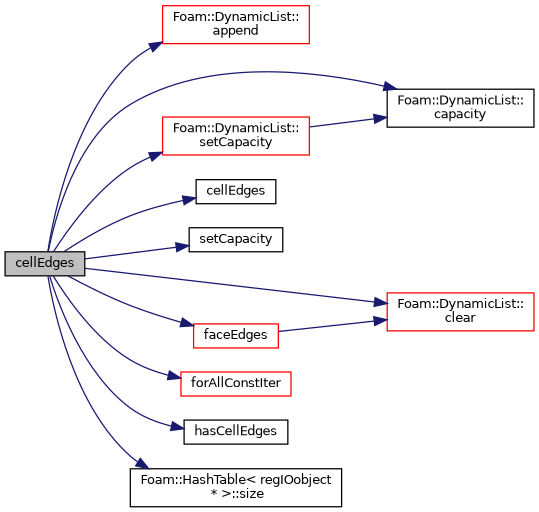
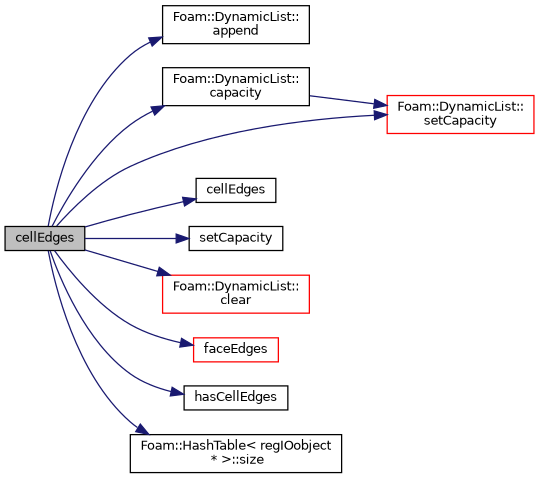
  digraph {
    rankdir=LR
    node [color=black fontname=Helvetica fontsize=10 shape=record]
    edge [color=midnightblue fontname=Helvetica fontsize=10 labelfontname=Helvetica labelfontsize=10 style=solid]
    n1 [fillcolor=grey75 fontcolor=black height=0.2 label=cellEdges style=filled width=0.4]
-   n2 [color=red height=0.2 label="Foam::DynamicList::\lappend" width=0.4]
+   n2 [height=0.2 label="Foam::DynamicList::\lappend" width=0.4]
    n3 [height=0.2 label="Foam::DynamicList::\lcapacity" width=0.4]
    n4 [color=red height=0.2 label="Foam::DynamicList::\lsetCapacity" width=0.4]
    n5 [height=0.2 label=cellEdges width=0.4]
    n6 [height=0.2 label=setCapacity width=0.4]
    n7 [color=red height=0.2 label="Foam::DynamicList::\lclear" width=0.4]
    n8 [color=red height=0.2 label=faceEdges width=0.4]
-   n9 [color=red height=0.2 label=forAllConstIter width=0.4]
    n10 [height=0.2 label=hasCellEdges width=0.4]
    n11 [height=0.2 label="Foam::HashTable\< regIOobject\l * \>::size" width=0.4]
    n1 -> n2
    n1 -> n3
    n1 -> n4
    n1 -> n5
    n1 -> n6
    n1 -> n7
    n1 -> n8
-   n1 -> n9
    n1 -> n10
    n1 -> n11
-   n4 -> n3
-   n8 -> n7
+   n3 -> n4
  }
